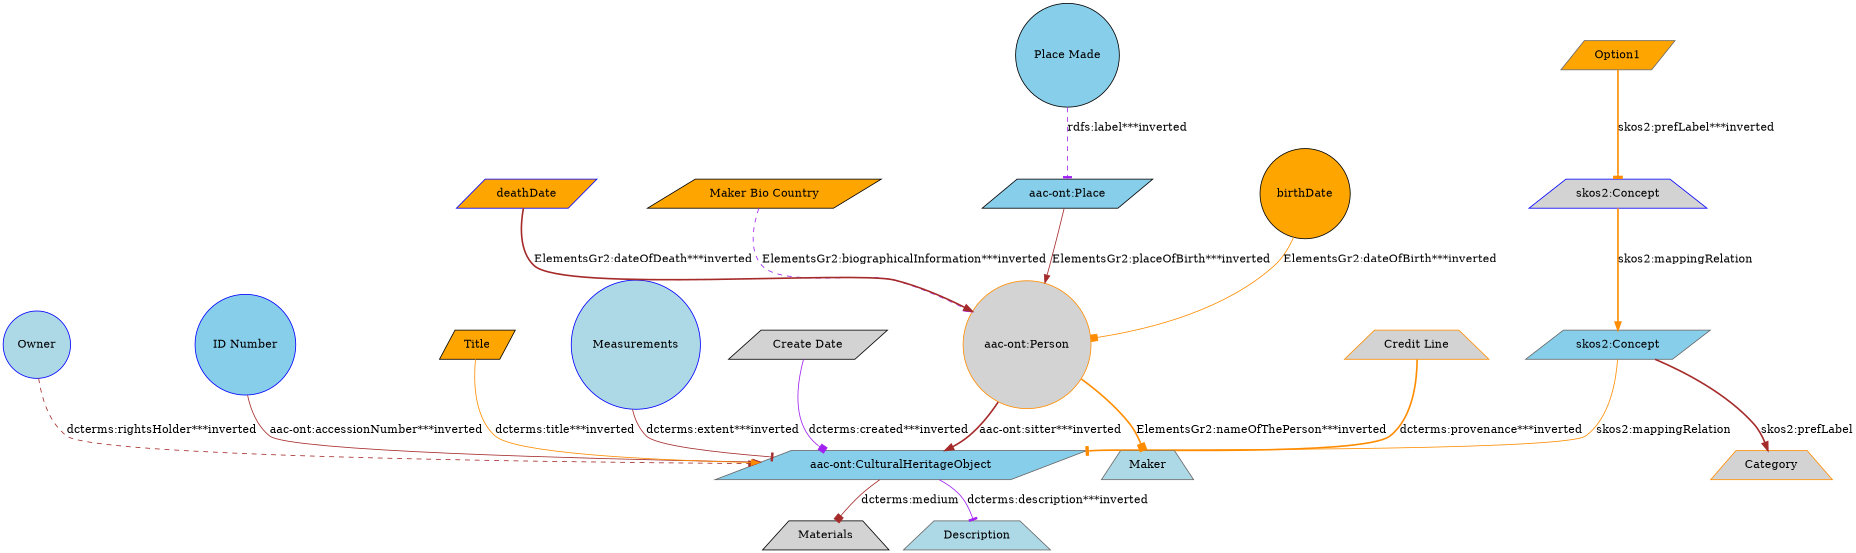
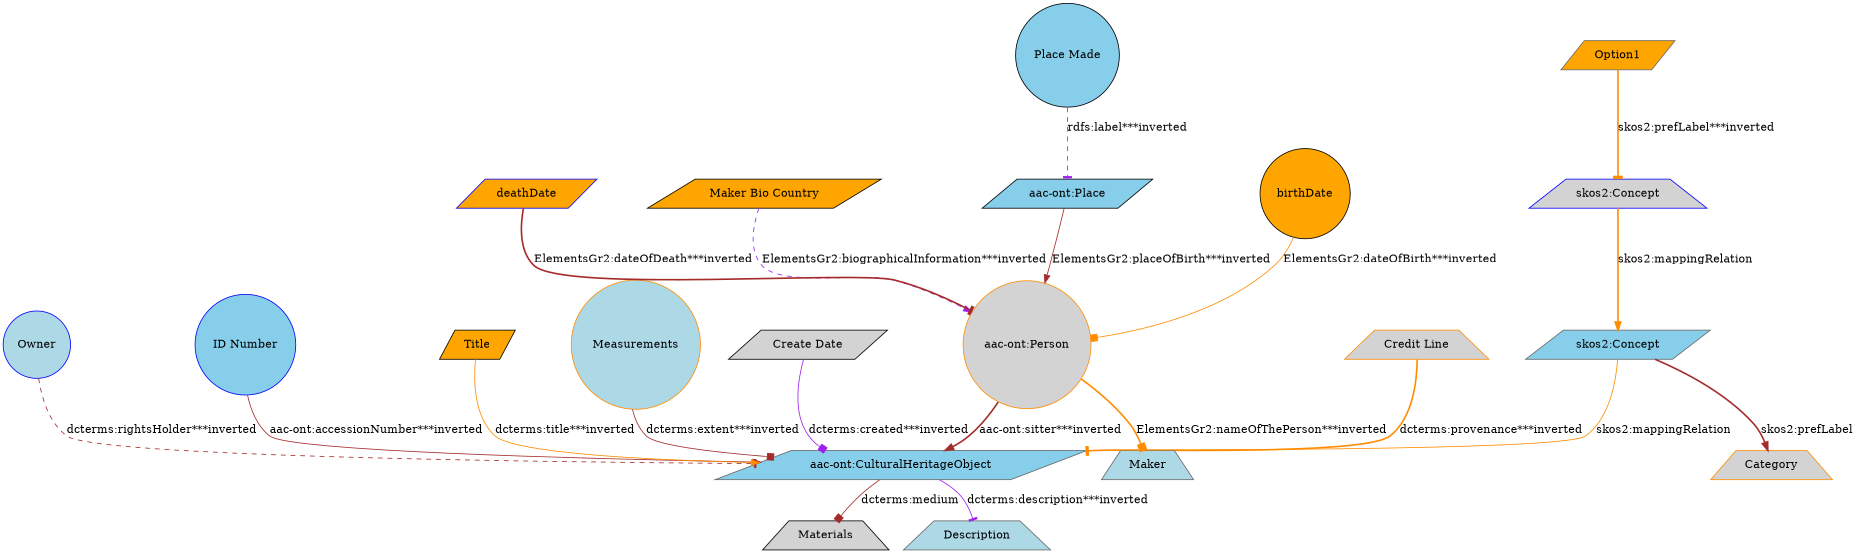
  digraph {
    node [color=black fillcolor=lightgrey shape=parallelogram style=filled type=attribute_name]
    edge [arrowhead=normal color=brown style=solid type=st_property_uri weight=1]
    n1 [label="Create Date"]
    n2 [color=gray40 fillcolor=skyblue label="aac-ont:CulturalHeritageObject" type=class_uri]
    n3 [label=Materials shape=trapezium]
    n4 [color=gray40 fillcolor=lightblue label=Description shape=trapezium]
    n5 [color=darkorange label="Credit Line" shape=trapezium]
    n6 [color=blue fillcolor=skyblue label="ID Number" shape=circle]
    n7 [fillcolor=orange label="Maker Bio Country"]
    n8 [color=darkorange label="aac-ont:Person" shape=circle type=class_uri]
    n9 [color=gray40 fillcolor=lightblue label=Maker shape=trapezium]
-   n10 [color=blue fillcolor=lightblue label=Measurements shape=circle]
+   n10 [color=darkorange fillcolor=lightblue label=Measurements shape=circle]
    n11 [color=gray40 fillcolor=orange label=Option1]
    n12 [color=blue label="skos2:Concept" shape=trapezium type=class_uri]
    n13 [color=gray40 fillcolor=skyblue label="skos2:Concept" type=class_uri]
    n14 [color=darkorange label=Category shape=trapezium]
    n15 [color=blue fillcolor=lightblue label=Owner shape=circle]
    n16 [fillcolor=skyblue label="Place Made" shape=circle]
    n17 [fillcolor=skyblue label="aac-ont:Place" type=class_uri]
    n18 [fillcolor=orange label=Title]
    n19 [fillcolor=orange label=birthDate shape=circle]
    n20 [color=blue fillcolor=orange label=deathDate]
    n1 -> n2 [arrowhead=box color=purple label="dcterms:created***inverted"]
    n2 -> n3 [arrowhead=box label="dcterms:medium" weight=""]
    n2 -> n4 [arrowhead=tee color=purple label="dcterms:description***inverted"]
    n5 -> n2 [arrowhead=tee color=darkorange label="dcterms:provenance***inverted" style=bold]
    n6 -> n2 [label="aac-ont:accessionNumber***inverted"]
    n7 -> n8 [color=purple label="ElementsGr2:biographicalInformation***inverted" style=dashed]
    n8 -> n2 [label="aac-ont:sitter***inverted" style=bold type=direct_property_uri]
    n8 -> n9 [arrowhead=box color=darkorange label="ElementsGr2:nameOfThePerson***inverted" style=bold]
-   n10 -> n2 [arrowhead=tee label="dcterms:extent***inverted"]
+   n10 -> n2 [arrowhead=box label="dcterms:extent***inverted"]
    n11 -> n12 [arrowhead=tee color=darkorange label="skos2:prefLabel***inverted" style=bold]
    n12 -> n13 [color=darkorange label="skos2:mappingRelation" style=bold type=direct_property_uri]
    n13 -> n2 [arrowhead=tee color=darkorange label="skos2:mappingRelation" type=inherited weight=4]
    n13 -> n14 [label="skos2:prefLabel" style=bold weight=""]
-   n15 -> n2 [label="dcterms:rightsHolder***inverted" style=dashed]
+   n15 -> n2 [arrowhead=tee label="dcterms:rightsHolder***inverted" style=dashed]
    n16 -> n17 [arrowhead=tee color=purple label="rdfs:label***inverted" style=dashed]
    n17 -> n8 [label="ElementsGr2:placeOfBirth***inverted" type=direct_property_uri]
    n18 -> n2 [color=darkorange label="dcterms:title***inverted"]
    n19 -> n8 [arrowhead=box color=darkorange label="ElementsGr2:dateOfBirth***inverted"]
-   n20 -> n8 [label="ElementsGr2:dateOfDeath***inverted" style=bold]
+   n20 -> n8 [arrowhead=tee label="ElementsGr2:dateOfDeath***inverted" style=bold]
  }
